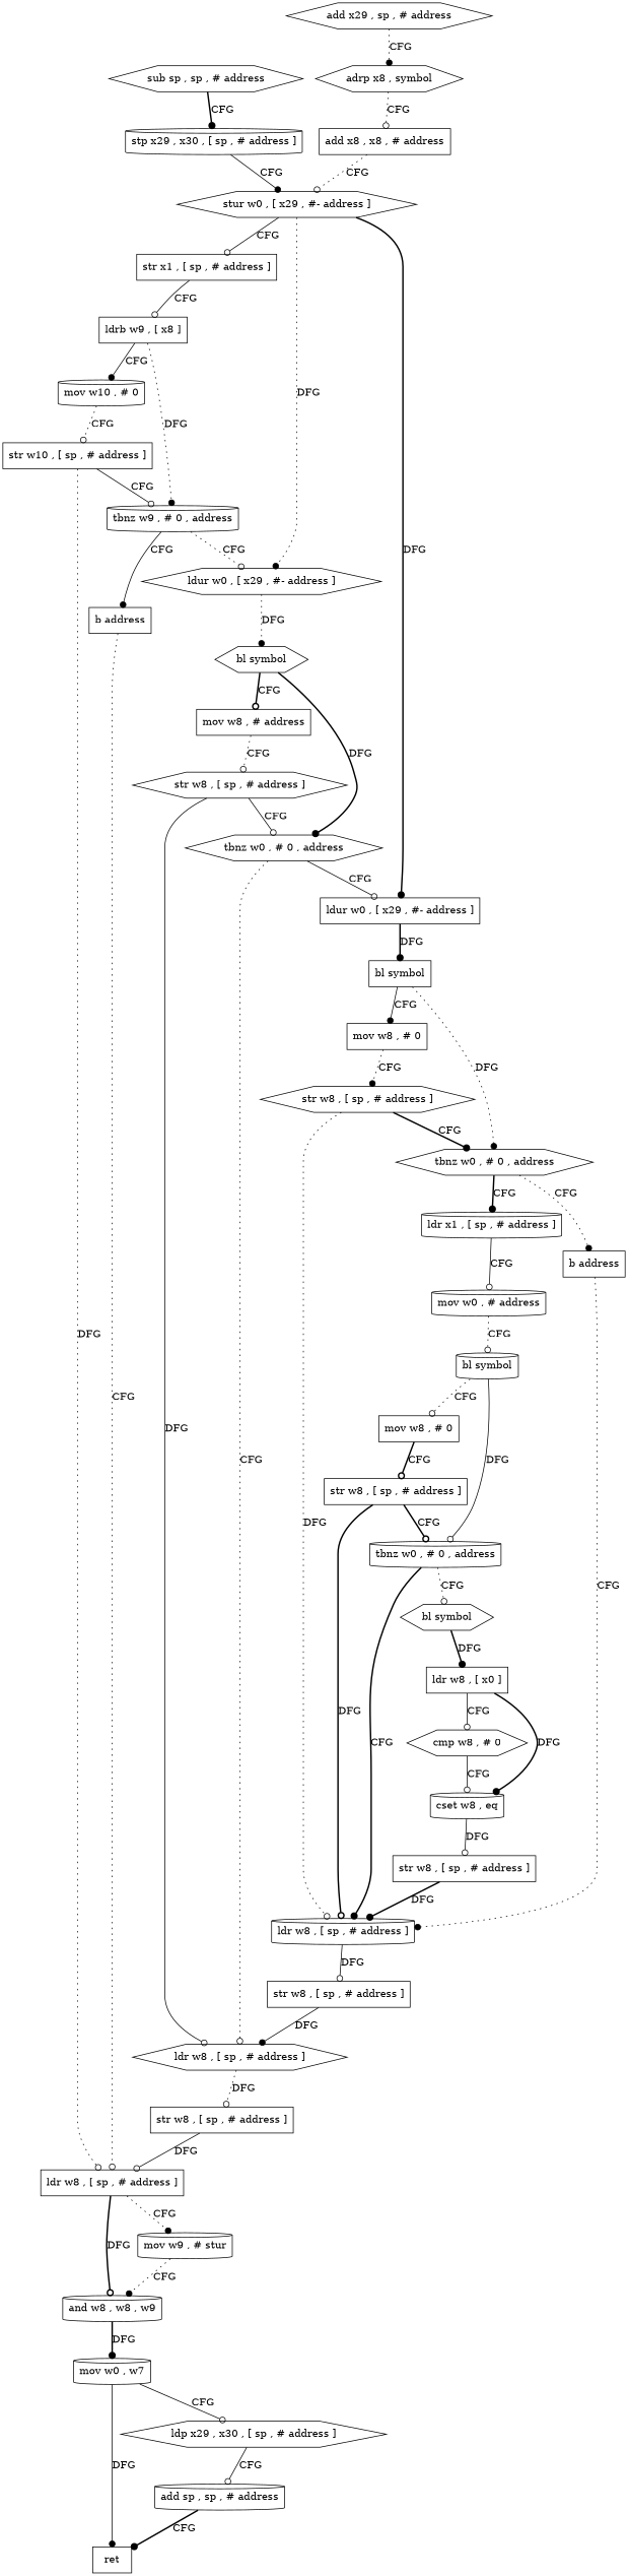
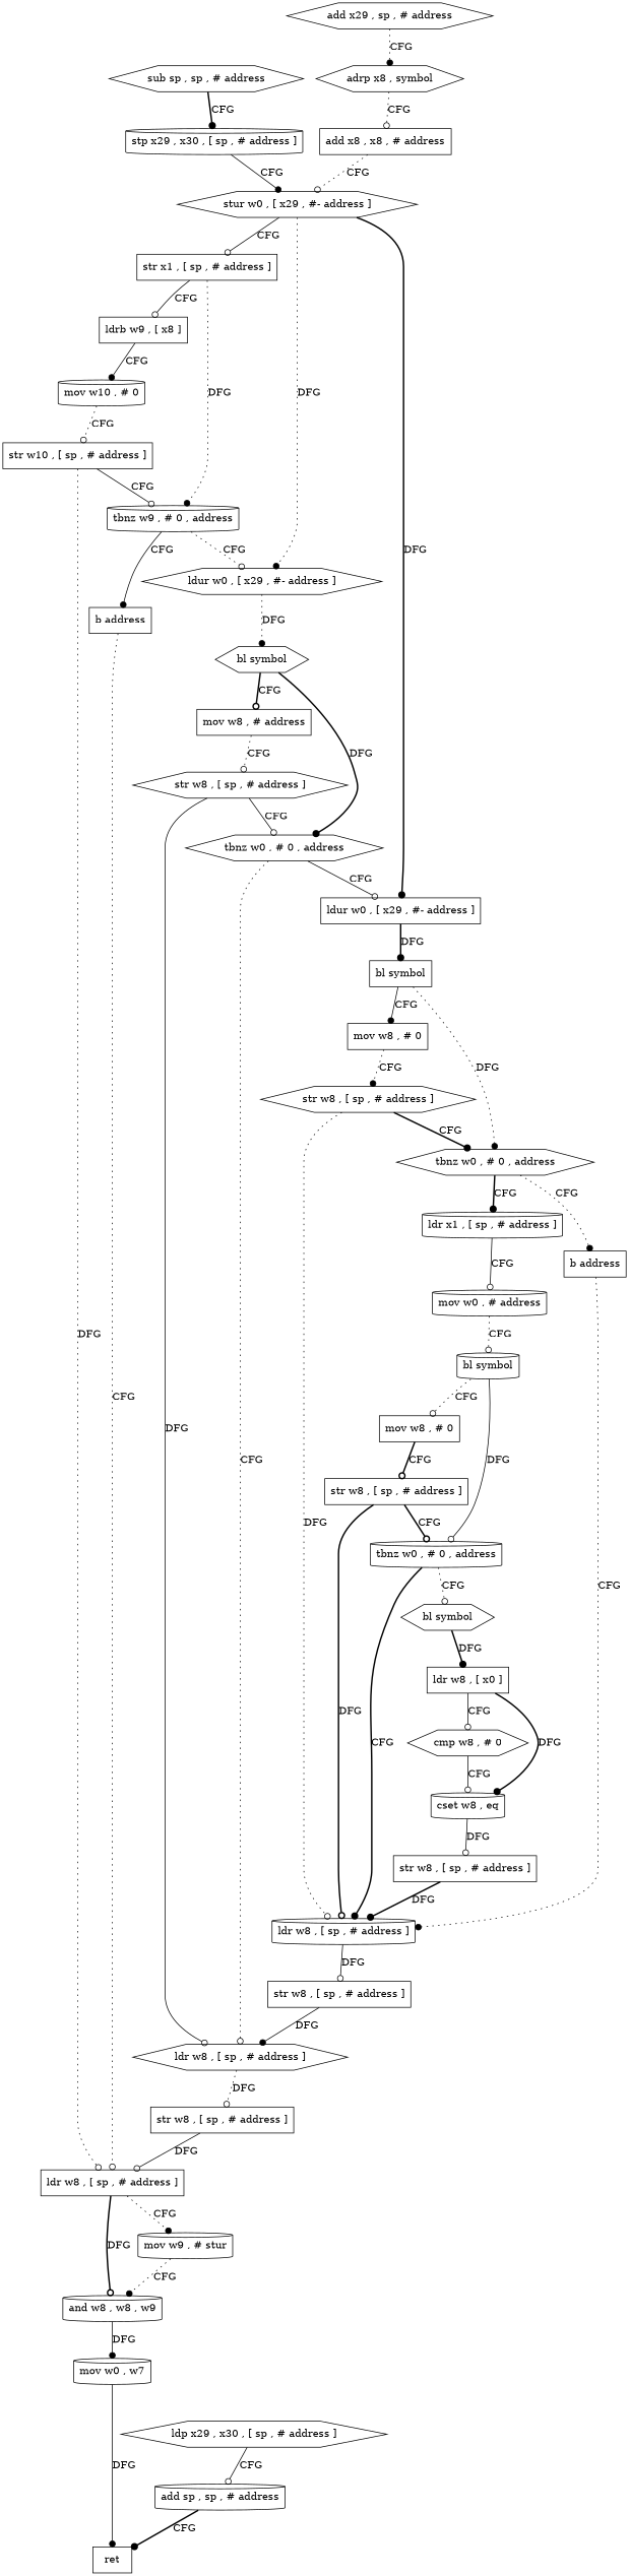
  digraph {
    node [shape=box]
    edge [arrowhead=odot style=dotted]
    n1 [label="sub sp , sp , # address" shape=hexagon]
    n2 [label="stp x29 , x30 , [ sp , # address ]" shape=cylinder]
    n3 [label="stur w0 , [ x29 , #- address ]" shape=hexagon]
    n4 [label="add x29 , sp , # address" shape=hexagon]
    n5 [label="adrp x8 , symbol" shape=hexagon]
    n6 [label="add x8 , x8 , # address"]
    n7 [label="str x1 , [ sp , # address ]"]
    n8 [label="ldur w0 , [ x29 , #- address ]" shape=hexagon]
    n9 [label="ldur w0 , [ x29 , #- address ]"]
    n10 [label="ldrb w9 , [ x8 ]"]
    n11 [label="bl symbol" shape=hexagon]
    n12 [label="bl symbol"]
    n13 [label="mov w10 , # 0" shape=cylinder]
    n14 [label="tbnz w9 , # 0 , address" shape=cylinder]
    n15 [label="str w10 , [ sp , # address ]"]
    n16 [label="b address"]
    n17 [label="ldr w8 , [ sp , # address ]"]
    n18 [label="mov w9 , # stur" shape=cylinder]
    n19 [label="and w8 , w8 , w9" shape=cylinder]
    n20 [label="mov w8 , # address"]
    n21 [label="tbnz w0 , # 0 , address" shape=hexagon]
    n22 [label="str w8 , [ sp , # address ]" shape=hexagon]
    n23 [label="ldr w8 , [ sp , # address ]" shape=hexagon]
    n24 [label="str w8 , [ sp , # address ]"]
    n25 [label="mov w8 , # 0"]
    n26 [label="tbnz w0 , # 0 , address" shape=hexagon]
    n27 [label="mov w0 , w7" shape=cylinder]
    n28 [label="str w8 , [ sp , # address ]" shape=hexagon]
    n29 [label="ldr x1 , [ sp , # address ]" shape=cylinder]
    n30 [label="b address"]
    n31 [label="ldr w8 , [ sp , # address ]" shape=cylinder]
    n32 [label="str w8 , [ sp , # address ]"]
    n33 [label="mov w0 , # address" shape=cylinder]
    n34 [label="bl symbol" shape=cylinder]
    n35 [label="ldp x29 , x30 , [ sp , # address ]" shape=hexagon]
    n36 [label=ret]
    n37 [label="add sp , sp , # address" shape=cylinder]
    n38 [label="mov w8 , # 0"]
    n39 [label="tbnz w0 , # 0 , address" shape=cylinder]
    n40 [label="str w8 , [ sp , # address ]"]
    n41 [label="bl symbol" shape=hexagon]
    n42 [label="ldr w8 , [ x0 ]"]
    n43 [label="cmp w8 , # 0" shape=hexagon]
    n44 [label="cset w8 , eq" shape=cylinder]
    n45 [label="str w8 , [ sp , # address ]"]
    n1 -> n2 [arrowhead=dot label=CFG style=bold]
    n2 -> n3 [arrowhead=dot label=CFG style=solid]
    n3 -> n7 [label=CFG style=solid]
    n3 -> n8 [arrowhead=dot label=DFG]
    n3 -> n9 [arrowhead=dot label=DFG style=bold]
    n4 -> n5 [arrowhead=dot label=CFG]
    n5 -> n6 [label=CFG]
    n6 -> n3 [label=CFG]
    n7 -> n10 [label=CFG style=solid]
    n8 -> n11 [arrowhead=dot label=DFG]
    n9 -> n12 [arrowhead=dot label=DFG style=bold]
    n10 -> n13 [arrowhead=dot label=CFG style=solid]
-   n10 -> n14 [arrowhead=dot label=DFG]
+   n7 -> n14 [arrowhead=dot label=DFG]
    n11 -> n20 [label=CFG style=bold]
    n11 -> n21 [arrowhead=dot label=DFG style=bold]
    n12 -> n25 [arrowhead=dot label=CFG style=solid]
    n12 -> n26 [arrowhead=dot label=DFG]
    n13 -> n15 [label=CFG]
    n14 -> n8 [label=CFG]
    n14 -> n16 [arrowhead=dot label=CFG style=solid]
    n15 -> n14 [label=CFG style=solid]
    n15 -> n17 [label=DFG]
    n16 -> n17 [label=CFG]
    n17 -> n18 [arrowhead=dot label=CFG]
    n17 -> n19 [label=DFG style=bold]
    n18 -> n19 [arrowhead=dot label=CFG]
-   n19 -> n27 [arrowhead=dot label=DFG style=bold]
+   n19 -> n27 [arrowhead=dot label=DFG style=solid]
    n20 -> n22 [label=CFG]
    n21 -> n9 [label=CFG style=solid]
    n21 -> n23 [label=CFG]
    n22 -> n21 [label=CFG style=solid]
    n22 -> n23 [label=DFG style=solid]
    n23 -> n24 [label=DFG]
    n24 -> n17 [label=DFG style=solid]
    n25 -> n28 [arrowhead=dot label=CFG]
    n26 -> n29 [arrowhead=dot label=CFG style=bold]
    n26 -> n30 [arrowhead=dot label=CFG]
-   n27 -> n35 [label=CFG style=solid]
    n27 -> n36 [arrowhead=dot label=DFG style=solid]
    n28 -> n26 [arrowhead=dot label=CFG style=bold]
    n28 -> n31 [label=DFG]
    n29 -> n33 [label=CFG style=solid]
    n30 -> n31 [arrowhead=dot label=CFG]
    n31 -> n32 [label=DFG style=solid]
    n32 -> n23 [arrowhead=dot label=DFG style=solid]
    n33 -> n34 [label=CFG]
    n34 -> n38 [label=CFG]
    n34 -> n39 [label=DFG style=solid]
    n35 -> n37 [label=CFG style=solid]
    n37 -> n36 [arrowhead=dot label=CFG style=bold]
    n38 -> n40 [label=CFG style=bold]
    n39 -> n31 [arrowhead=dot label=CFG style=bold]
    n39 -> n41 [label=CFG]
    n40 -> n31 [label=DFG style=bold]
    n40 -> n39 [label=CFG style=bold]
    n41 -> n42 [arrowhead=dot label=DFG style=bold]
    n42 -> n43 [label=CFG style=solid]
    n42 -> n44 [arrowhead=dot label=DFG style=bold]
    n43 -> n44 [label=CFG style=solid]
    n44 -> n45 [label=DFG style=solid]
    n45 -> n31 [arrowhead=dot label=DFG style=bold]
  }
